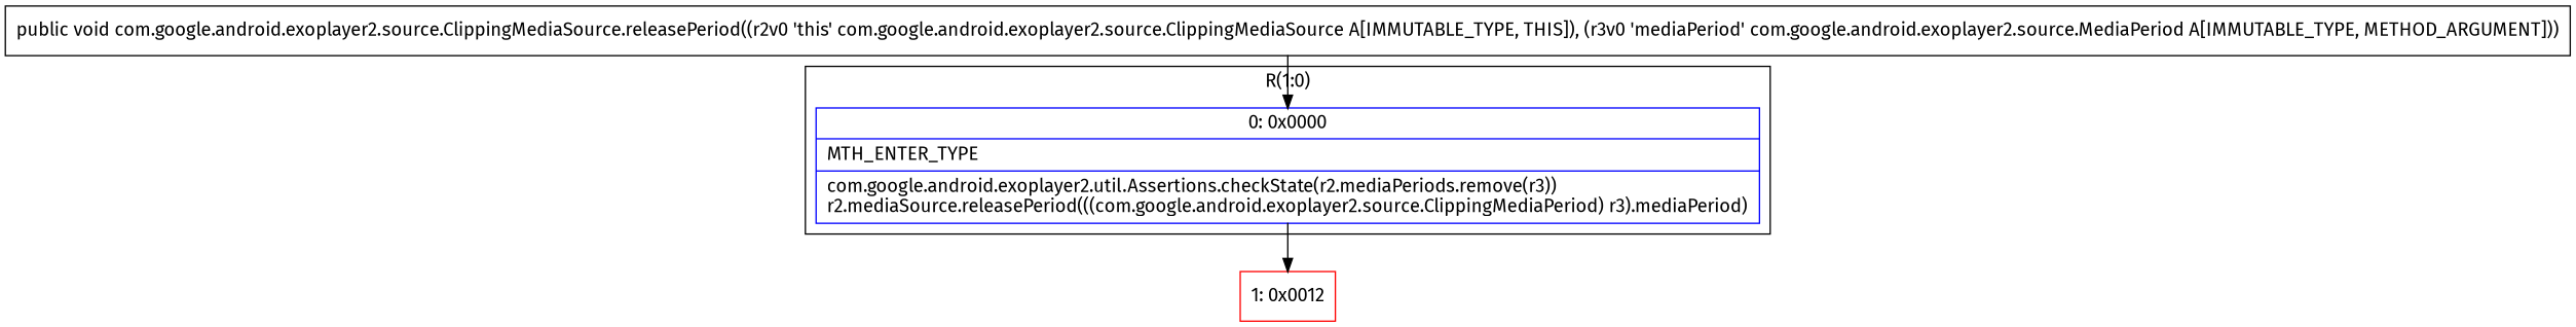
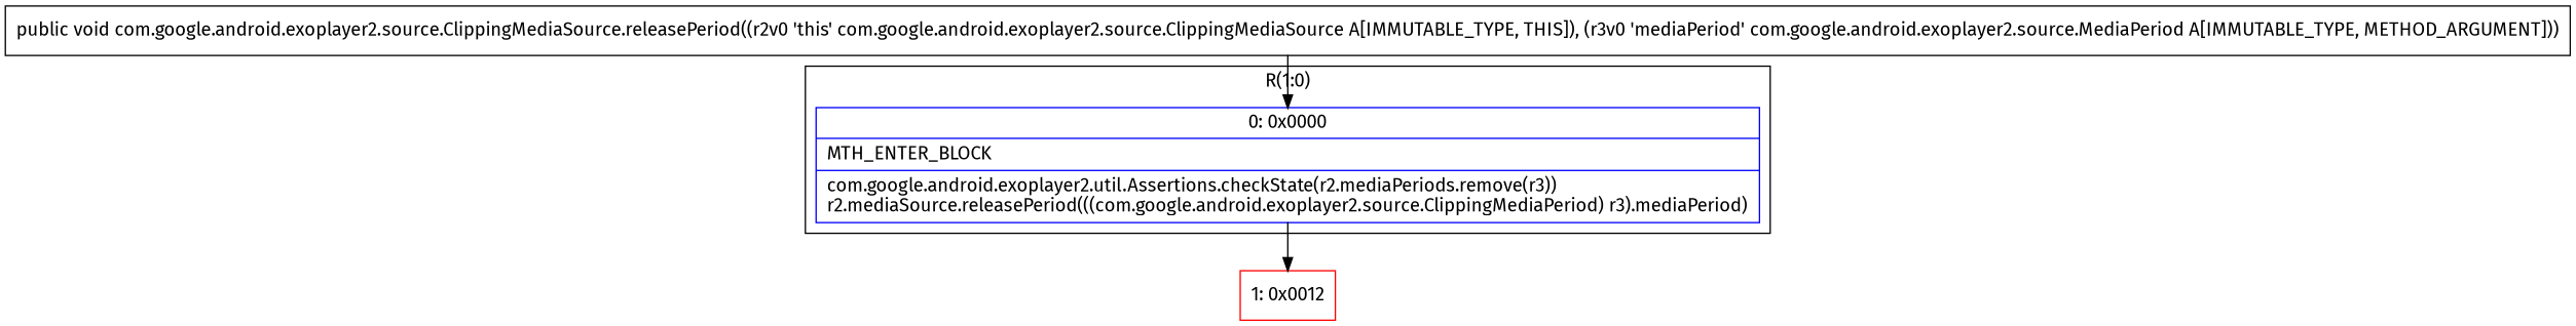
  digraph {
    fontname="Fira Sans"
    node [shape=record fontname="Fira Sans"]
    edge [fontname="Fira Sans"]
-   n1 [color=blue label="{0\:\ 0x0000|MTH_ENTER_TYPE\l|com.google.android.exoplayer2.util.Assertions.checkState(r2.mediaPeriods.remove(r3))\lr2.mediaSource.releasePeriod(((com.google.android.exoplayer2.source.ClippingMediaPeriod) r3).mediaPeriod)\l}"]
+   n1 [color=blue label="{0\:\ 0x0000|MTH_ENTER_BLOCK\l|com.google.android.exoplayer2.util.Assertions.checkState(r2.mediaPeriods.remove(r3))\lr2.mediaSource.releasePeriod(((com.google.android.exoplayer2.source.ClippingMediaPeriod) r3).mediaPeriod)\l}"]
    n2 [color=red label="{1\:\ 0x0012}"]
    n3 [label="{public void com.google.android.exoplayer2.source.ClippingMediaSource.releasePeriod((r2v0 'this' com.google.android.exoplayer2.source.ClippingMediaSource A[IMMUTABLE_TYPE, THIS]), (r3v0 'mediaPeriod' com.google.android.exoplayer2.source.MediaPeriod A[IMMUTABLE_TYPE, METHOD_ARGUMENT])) }"]
    subgraph cluster_1 {
      label="R(1:0)"
      n1
    }
    n1 -> n2
    n3 -> n1
  }
